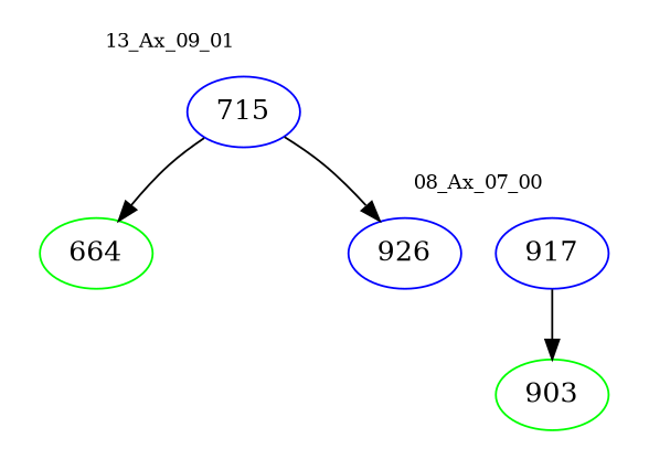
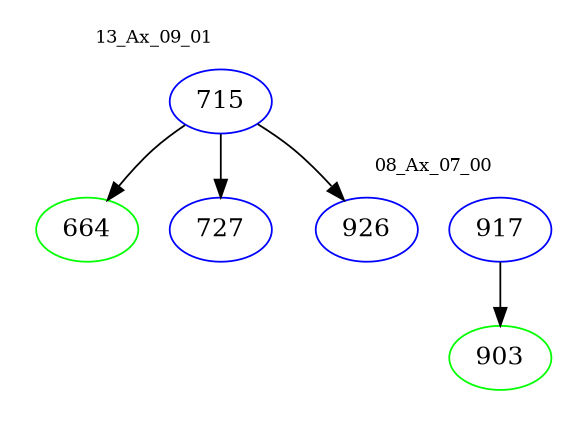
  digraph {
    node [color=blue]
    edge [color=black]
    n1 [label=917]
    n2 [color=green label=903]
    n3 [label=926]
    n4 [label=715]
    n5 [color=green label=664]
+   n6 [label=727]
    subgraph cluster_1 {
      color=white
      fontsize=10
      label="08_Ax_07_00"
      n1
      n2
      n3
    }
    subgraph cluster_2 {
      color=white
      fontsize=10
      label="13_Ax_09_01"
      n4
      n5
+     n6
    }
    n1 -> n2
    n4 -> n3
    n4 -> n5
+   n4 -> n6
  }
